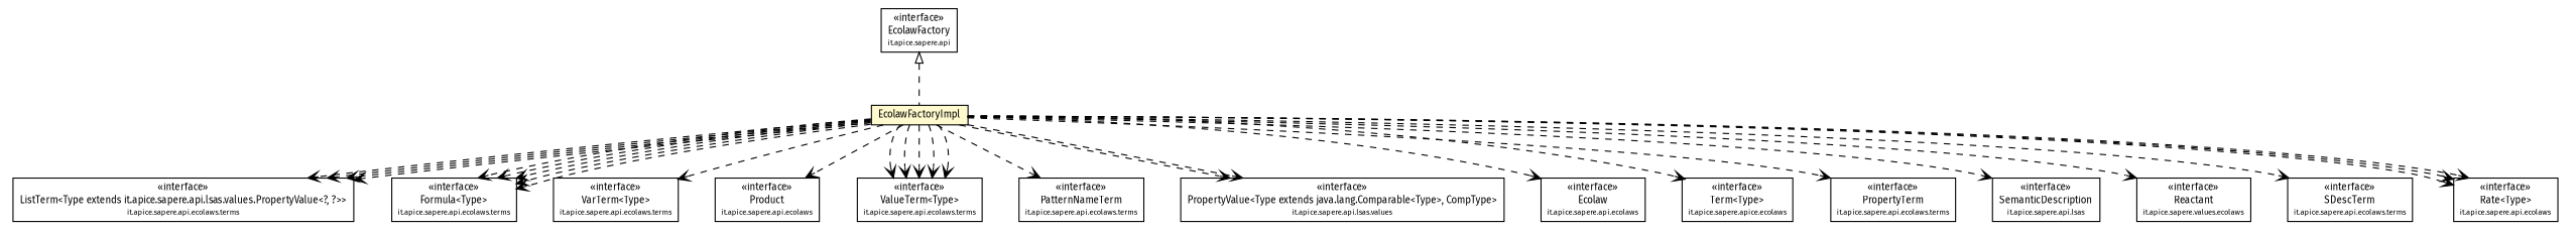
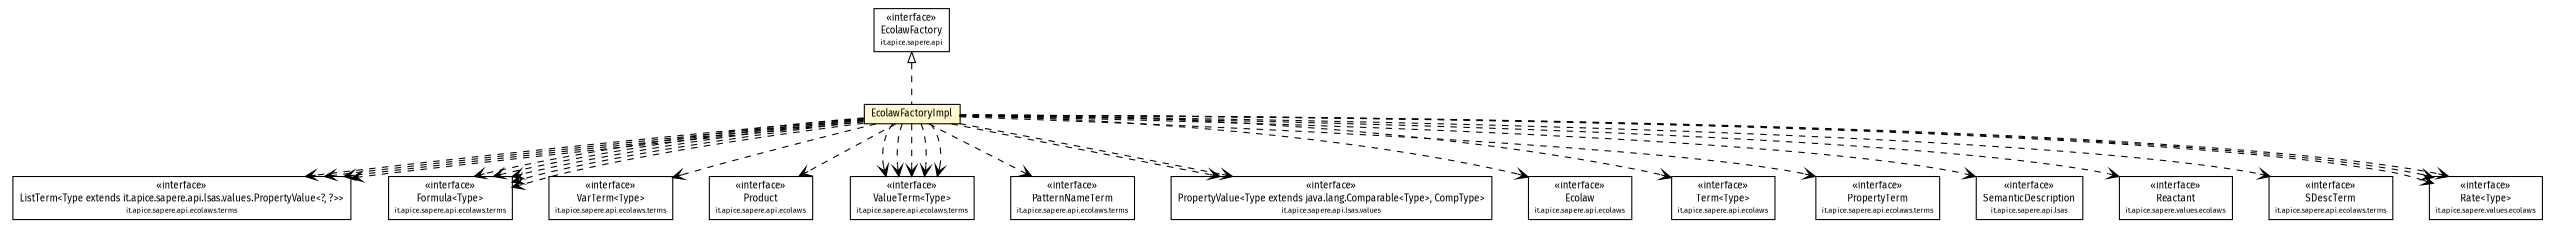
  digraph {
    fontname="Fira Sans"
    node [fontcolor=black fontname="Fira Sans" fontsize=9.0 shape=plaintext]
    edge [arrowhead=open color=black fontcolor=black fontname="Fira Sans" fontsize=10.0 headport=p labelfontname=Helvetica labelfontsize=10 style=dashed tailport=p]
    n1 [label=<<table border="0" cellborder="1" cellspacing="0" cellpadding="2" port="p" bgcolor="lemonChiffon" href="./EcolawFactoryImpl.html"> 		<tr><td><table border="0" cellspacing="0" cellpadding="1"> 			<tr><td> EcolawFactoryImpl </td></tr> 		</table></td></tr> 		</table>>]
    n2 [label=<<table border="0" cellborder="1" cellspacing="0" cellpadding="2" port="p" href="http://java.sun.com/j2se/1.4.2/docs/api/it/apice/sapere/api/ecolaws/terms/ListTerm.html"> 		<tr><td><table border="0" cellspacing="0" cellpadding="1"> 			<tr><td> &laquo;interface&raquo; </td></tr> 			<tr><td> ListTerm&lt;Type extends it.apice.sapere.api.lsas.values.PropertyValue&lt;?, ?&gt;&gt; </td></tr> 			<tr><td><font point-size="7.0"> it.apice.sapere.api.ecolaws.terms </font></td></tr> 		</table></td></tr> 		</table>>]
    n3 [label=<<table border="0" cellborder="1" cellspacing="0" cellpadding="2" port="p" href="http://java.sun.com/j2se/1.4.2/docs/api/it/apice/sapere/api/ecolaws/terms/Formula.html"> 		<tr><td><table border="0" cellspacing="0" cellpadding="1"> 			<tr><td> &laquo;interface&raquo; </td></tr> 			<tr><td> Formula&lt;Type&gt; </td></tr> 			<tr><td><font point-size="7.0"> it.apice.sapere.api.ecolaws.terms </font></td></tr> 		</table></td></tr> 		</table>>]
    n4 [label=<<table border="0" cellborder="1" cellspacing="0" cellpadding="2" port="p" href="http://java.sun.com/j2se/1.4.2/docs/api/it/apice/sapere/api/ecolaws/terms/VarTerm.html"> 		<tr><td><table border="0" cellspacing="0" cellpadding="1"> 			<tr><td> &laquo;interface&raquo; </td></tr> 			<tr><td> VarTerm&lt;Type&gt; </td></tr> 			<tr><td><font point-size="7.0"> it.apice.sapere.api.ecolaws.terms </font></td></tr> 		</table></td></tr> 		</table>>]
    n5 [label=<<table border="0" cellborder="1" cellspacing="0" cellpadding="2" port="p" href="http://java.sun.com/j2se/1.4.2/docs/api/it/apice/sapere/api/ecolaws/Product.html"> 		<tr><td><table border="0" cellspacing="0" cellpadding="1"> 			<tr><td> &laquo;interface&raquo; </td></tr> 			<tr><td> Product </td></tr> 			<tr><td><font point-size="7.0"> it.apice.sapere.api.ecolaws </font></td></tr> 		</table></td></tr> 		</table>>]
    n6 [label=<<table border="0" cellborder="1" cellspacing="0" cellpadding="2" port="p" href="http://java.sun.com/j2se/1.4.2/docs/api/it/apice/sapere/api/ecolaws/terms/ValueTerm.html"> 		<tr><td><table border="0" cellspacing="0" cellpadding="1"> 			<tr><td> &laquo;interface&raquo; </td></tr> 			<tr><td> ValueTerm&lt;Type&gt; </td></tr> 			<tr><td><font point-size="7.0"> it.apice.sapere.api.ecolaws.terms </font></td></tr> 		</table></td></tr> 		</table>>]
    n7 [label=<<table border="0" cellborder="1" cellspacing="0" cellpadding="2" port="p" href="http://java.sun.com/j2se/1.4.2/docs/api/it/apice/sapere/api/ecolaws/terms/PatternNameTerm.html"> 		<tr><td><table border="0" cellspacing="0" cellpadding="1"> 			<tr><td> &laquo;interface&raquo; </td></tr> 			<tr><td> PatternNameTerm </td></tr> 			<tr><td><font point-size="7.0"> it.apice.sapere.api.ecolaws.terms </font></td></tr> 		</table></td></tr> 		</table>>]
    n8 [label=<<table border="0" cellborder="1" cellspacing="0" cellpadding="2" port="p" href="http://java.sun.com/j2se/1.4.2/docs/api/it/apice/sapere/api/lsas/values/PropertyValue.html"> 		<tr><td><table border="0" cellspacing="0" cellpadding="1"> 			<tr><td> &laquo;interface&raquo; </td></tr> 			<tr><td> PropertyValue&lt;Type extends java.lang.Comparable&lt;Type&gt;, CompType&gt; </td></tr> 			<tr><td><font point-size="7.0"> it.apice.sapere.api.lsas.values </font></td></tr> 		</table></td></tr> 		</table>>]
    n9 [label=<<table border="0" cellborder="1" cellspacing="0" cellpadding="2" port="p" href="http://java.sun.com/j2se/1.4.2/docs/api/it/apice/sapere/api/ecolaws/Ecolaw.html"> 		<tr><td><table border="0" cellspacing="0" cellpadding="1"> 			<tr><td> &laquo;interface&raquo; </td></tr> 			<tr><td> Ecolaw </td></tr> 			<tr><td><font point-size="7.0"> it.apice.sapere.api.ecolaws </font></td></tr> 		</table></td></tr> 		</table>>]
-   n10 [label=<<table border="0" cellborder="1" cellspacing="0" cellpadding="2" port="p" href="http://java.sun.com/j2se/1.4.2/docs/api/it/apice/sapere/api/ecolaws/Term.html"> 		<tr><td><table border="0" cellspacing="0" cellpadding="1"> 			<tr><td> &laquo;interface&raquo; </td></tr> 			<tr><td> Term&lt;Type&gt; </td></tr> 			<tr><td><font point-size="7.0"> it.apice.sapere.apice.ecolaws </font></td></tr> 		</table></td></tr> 		</table>>]
+   n10 [label=<<table border="0" cellborder="1" cellspacing="0" cellpadding="2" port="p" href="http://java.sun.com/j2se/1.4.2/docs/api/it/apice/sapere/api/ecolaws/Term.html"> 		<tr><td><table border="0" cellspacing="0" cellpadding="1"> 			<tr><td> &laquo;interface&raquo; </td></tr> 			<tr><td> Term&lt;Type&gt; </td></tr> 			<tr><td><font point-size="7.0"> it.apice.sapere.api.ecolaws </font></td></tr> 		</table></td></tr> 		</table>>]
    n11 [label=<<table border="0" cellborder="1" cellspacing="0" cellpadding="2" port="p" href="http://java.sun.com/j2se/1.4.2/docs/api/it/apice/sapere/api/ecolaws/terms/PropertyTerm.html"> 		<tr><td><table border="0" cellspacing="0" cellpadding="1"> 			<tr><td> &laquo;interface&raquo; </td></tr> 			<tr><td> PropertyTerm </td></tr> 			<tr><td><font point-size="7.0"> it.apice.sapere.api.ecolaws.terms </font></td></tr> 		</table></td></tr> 		</table>>]
    n12 [label=<<table border="0" cellborder="1" cellspacing="0" cellpadding="2" port="p" href="http://java.sun.com/j2se/1.4.2/docs/api/it/apice/sapere/api/lsas/SemanticDescription.html"> 		<tr><td><table border="0" cellspacing="0" cellpadding="1"> 			<tr><td> &laquo;interface&raquo; </td></tr> 			<tr><td> SemanticDescription </td></tr> 			<tr><td><font point-size="7.0"> it.apice.sapere.api.lsas </font></td></tr> 		</table></td></tr> 		</table>>]
    n13 [label=<<table border="0" cellborder="1" cellspacing="0" cellpadding="2" port="p" href="http://java.sun.com/j2se/1.4.2/docs/api/it/apice/sapere/api/ecolaws/Reactant.html"> 		<tr><td><table border="0" cellspacing="0" cellpadding="1"> 			<tr><td> &laquo;interface&raquo; </td></tr> 			<tr><td> Reactant </td></tr> 			<tr><td><font point-size="7.0"> it.apice.sapere.values.ecolaws </font></td></tr> 		</table></td></tr> 		</table>>]
    n14 [label=<<table border="0" cellborder="1" cellspacing="0" cellpadding="2" port="p" href="http://java.sun.com/j2se/1.4.2/docs/api/it/apice/sapere/api/ecolaws/terms/SDescTerm.html"> 		<tr><td><table border="0" cellspacing="0" cellpadding="1"> 			<tr><td> &laquo;interface&raquo; </td></tr> 			<tr><td> SDescTerm </td></tr> 			<tr><td><font point-size="7.0"> it.apice.sapere.api.ecolaws.terms </font></td></tr> 		</table></td></tr> 		</table>>]
-   n15 [label=<<table border="0" cellborder="1" cellspacing="0" cellpadding="2" port="p" href="http://java.sun.com/j2se/1.4.2/docs/api/it/apice/sapere/api/ecolaws/Rate.html"> 		<tr><td><table border="0" cellspacing="0" cellpadding="1"> 			<tr><td> &laquo;interface&raquo; </td></tr> 			<tr><td> Rate&lt;Type&gt; </td></tr> 			<tr><td><font point-size="7.0"> it.apice.sapere.api.ecolaws </font></td></tr> 		</table></td></tr> 		</table>>]
+   n15 [label=<<table border="0" cellborder="1" cellspacing="0" cellpadding="2" port="p" href="http://java.sun.com/j2se/1.4.2/docs/api/it/apice/sapere/api/ecolaws/Rate.html"> 		<tr><td><table border="0" cellspacing="0" cellpadding="1"> 			<tr><td> &laquo;interface&raquo; </td></tr> 			<tr><td> Rate&lt;Type&gt; </td></tr> 			<tr><td><font point-size="7.0"> it.apice.sapere.values.ecolaws </font></td></tr> 		</table></td></tr> 		</table>>]
    n16 [label=<<table border="0" cellborder="1" cellspacing="0" cellpadding="2" port="p" href="http://java.sun.com/j2se/1.4.2/docs/api/it/apice/sapere/api/EcolawFactory.html"> 		<tr><td><table border="0" cellspacing="0" cellpadding="1"> 			<tr><td> &laquo;interface&raquo; </td></tr> 			<tr><td> EcolawFactory </td></tr> 			<tr><td><font point-size="7.0"> it.apice.sapere.api </font></td></tr> 		</table></td></tr> 		</table>>]
    n1 -> n2
    n1 -> n2
    n1 -> n2
    n1 -> n2
    n1 -> n3
    n1 -> n3
    n1 -> n3
    n1 -> n3
    n1 -> n3
    n1 -> n4
    n1 -> n5
    n1 -> n6
    n1 -> n6
    n1 -> n6
    n1 -> n6
    n1 -> n6
    n1 -> n7
    n1 -> n8
    n1 -> n8
    n1 -> n9
    n1 -> n10
    n1 -> n11
    n1 -> n12
    n1 -> n13
    n1 -> n14
    n1 -> n15
    n1 -> n15
    n1 -> n15
    n16 -> n1 [arrowtail=empty dir=back fontsize=10 arrowhead="" color="" fontcolor=""]
  }
